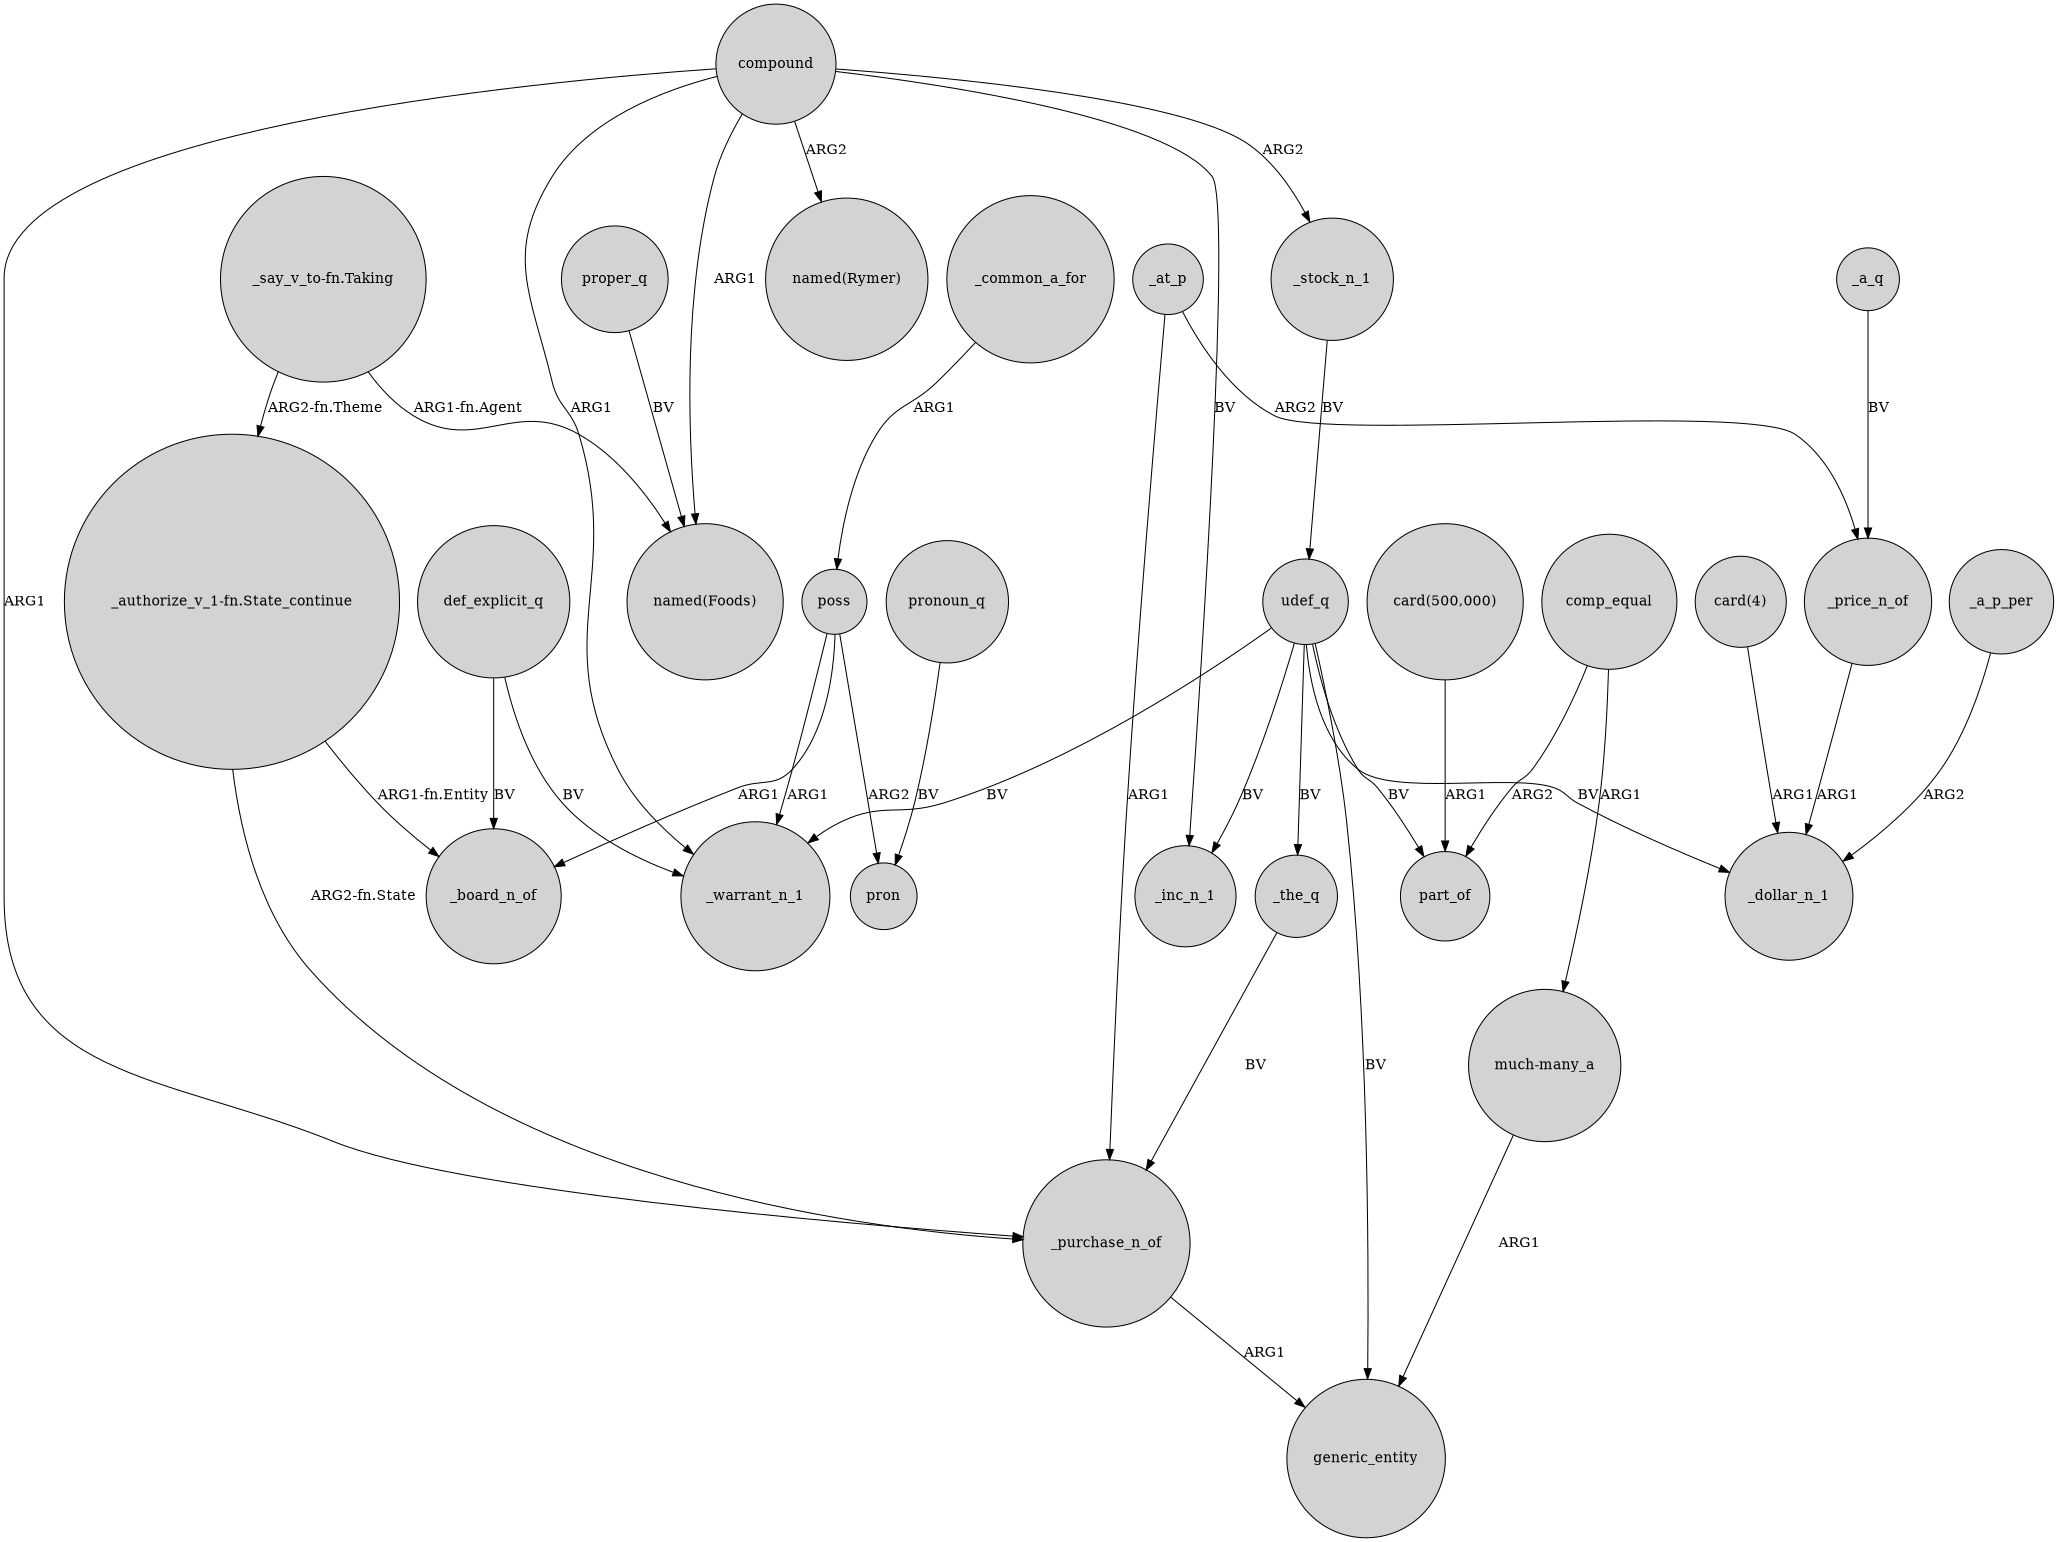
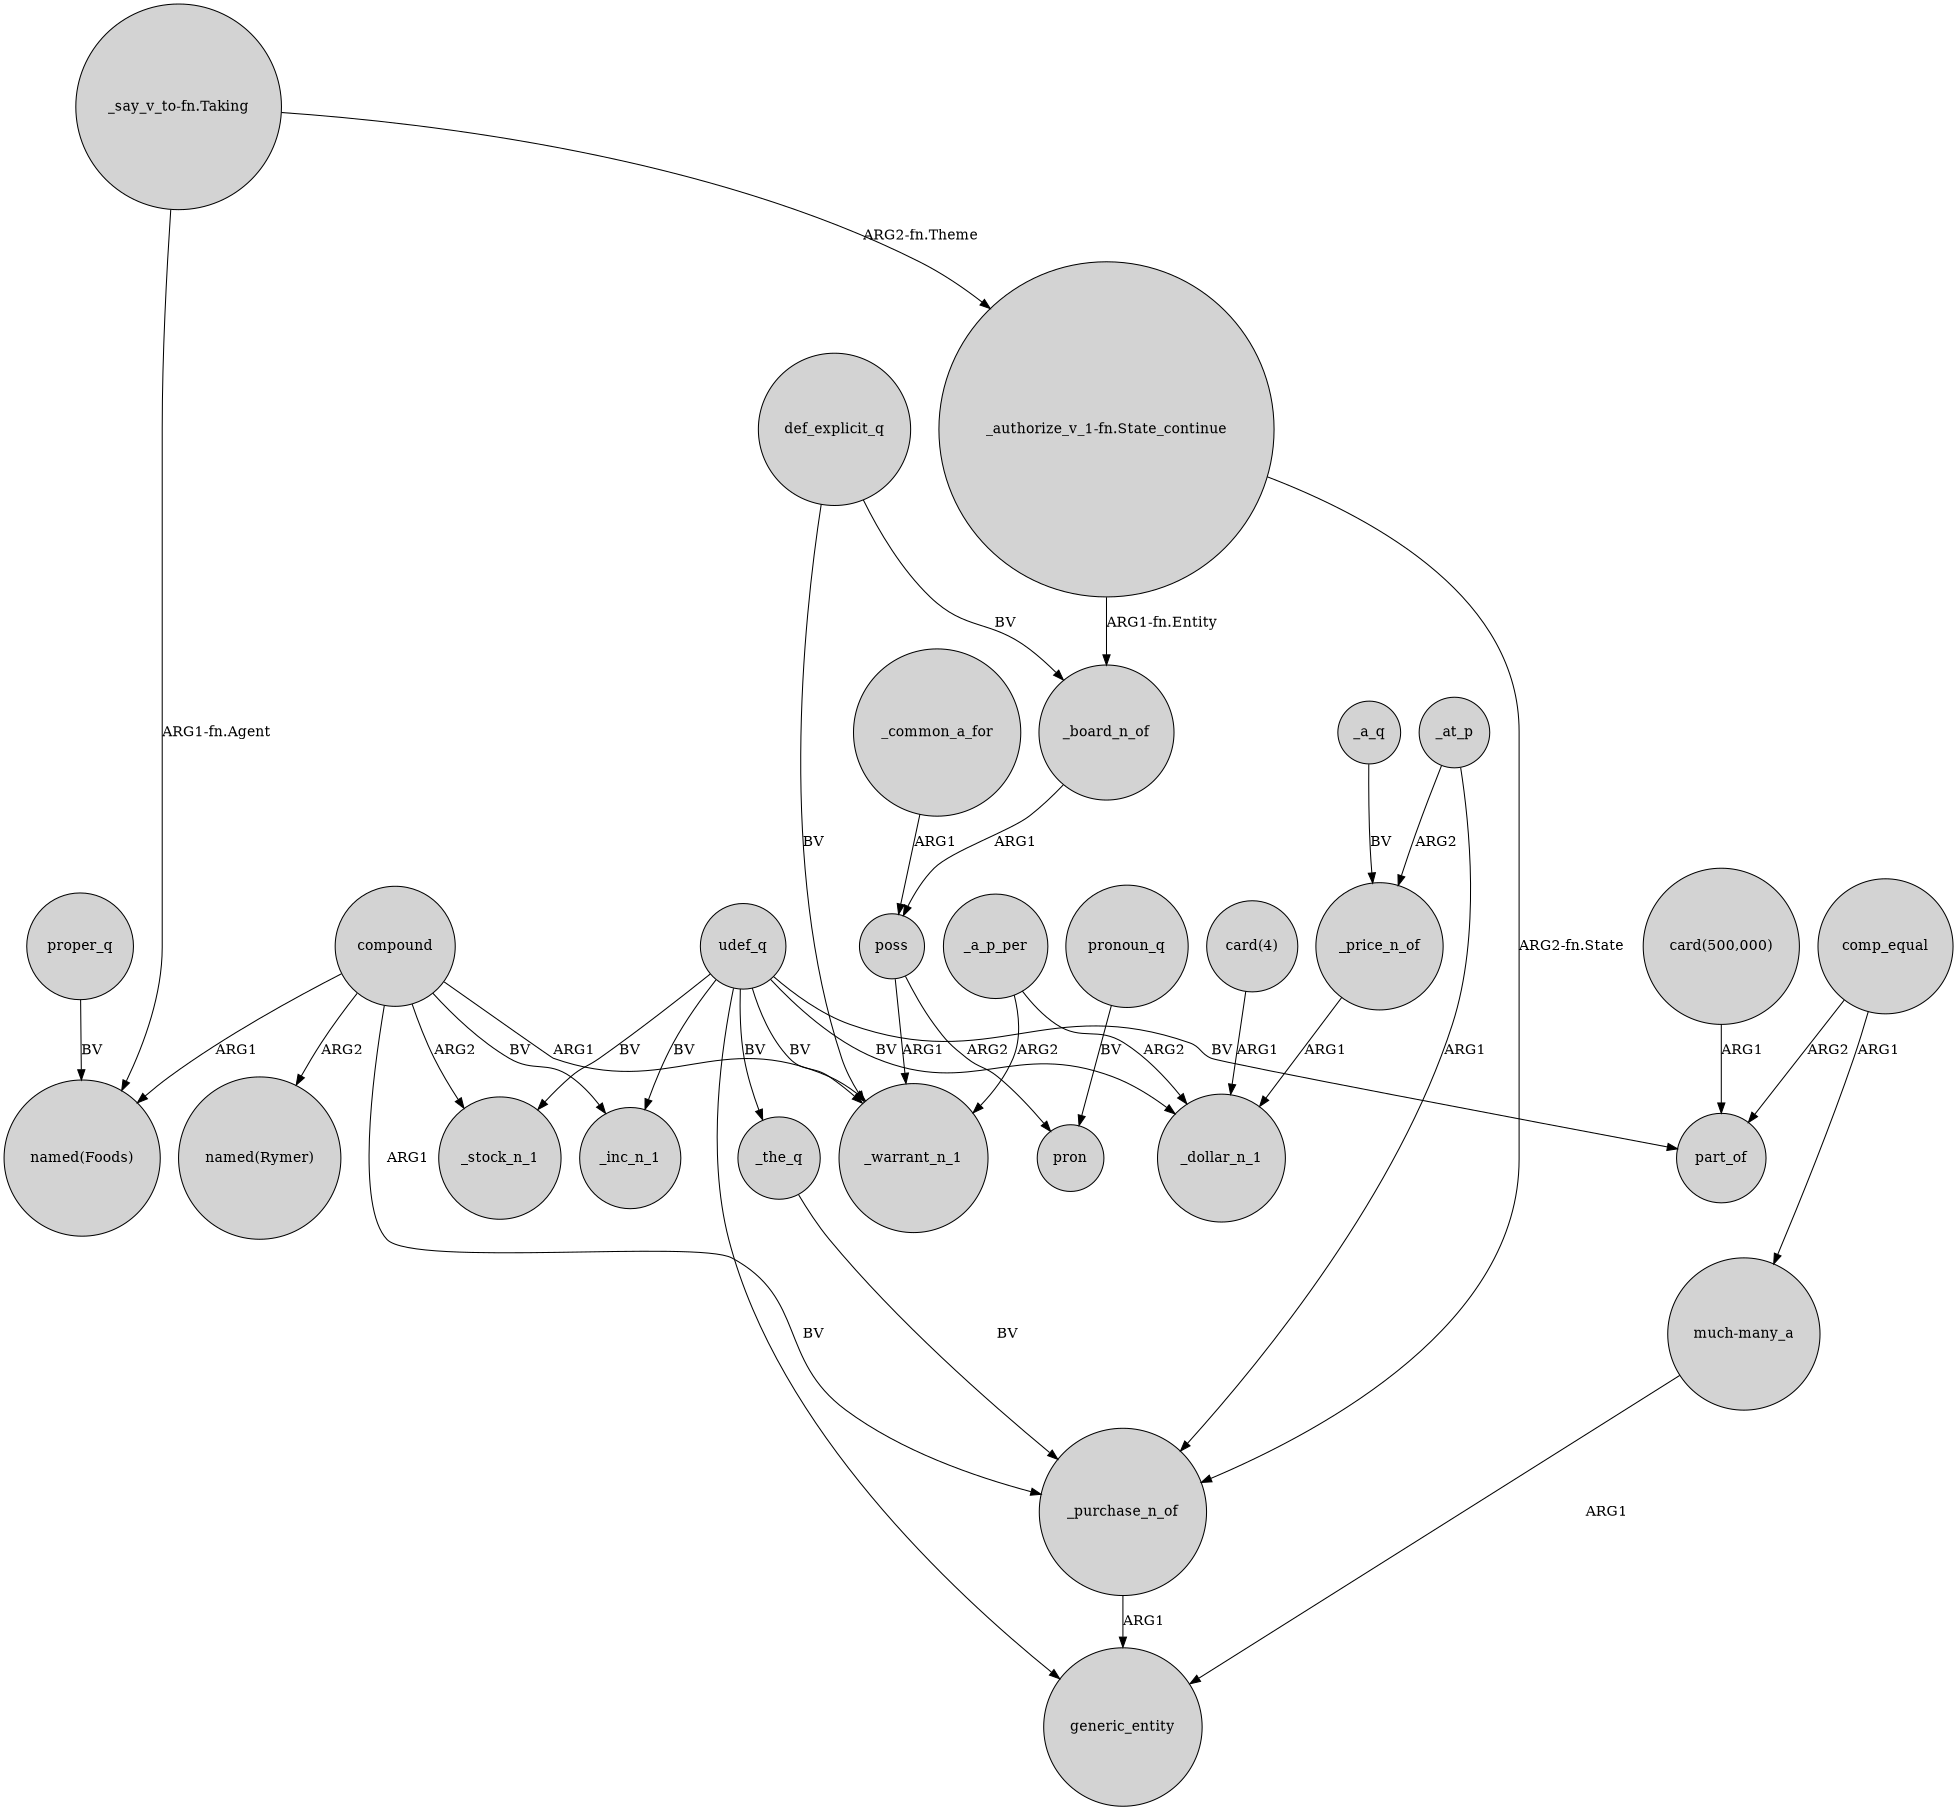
  digraph {
    node [shape=circle style=filled]
    compound
    "named(Foods)"
    _purchase_n_of
    _stock_n_1
    _warrant_n_1
    _inc_n_1
    "named(Rymer)"
    generic_entity
    def_explicit_q
    _board_n_of
    _common_a_for
    poss
    udef_q
    part_of
    _dollar_n_1
    _the_q
    "card(4)"
    "_authorize_v_1-fn.State_continue"
    "_say_v_to-fn.Taking"
    "card(500,000)"
    _price_n_of
    _a_p_per
    comp_equal
    "much-many_a"
    pronoun_q
    pron
    _at_p
    proper_q
    _a_q
    compound -> "named(Foods)" [label=ARG1]
    compound -> _purchase_n_of [label=ARG1]
    compound -> _stock_n_1 [label=ARG2]
    compound -> _warrant_n_1 [label=ARG1]
    compound -> _inc_n_1 [label=BV]
    compound -> "named(Rymer)" [label=ARG2]
    _purchase_n_of -> generic_entity [label=ARG1]
    def_explicit_q -> _warrant_n_1 [label=BV]
    def_explicit_q -> _board_n_of [label=BV]
    _common_a_for -> poss [label=ARG1]
    poss -> _warrant_n_1 [label=ARG1]
-   poss -> _board_n_of [label=ARG1]
+   _board_n_of -> poss [label=ARG1]
    poss -> pron [label=ARG2]
-   _stock_n_1 -> udef_q [label=BV]
+   udef_q -> _stock_n_1 [label=BV]
    udef_q -> _warrant_n_1 [label=BV]
    udef_q -> _inc_n_1 [label=BV]
    udef_q -> generic_entity [label=BV]
    udef_q -> part_of [label=BV]
    udef_q -> _dollar_n_1 [label=BV]
    udef_q -> _the_q [label=BV]
    _the_q -> _purchase_n_of [label=BV]
    "card(4)" -> _dollar_n_1 [label=ARG1]
    "_authorize_v_1-fn.State_continue" -> _purchase_n_of [label="ARG2-fn.State"]
    "_authorize_v_1-fn.State_continue" -> _board_n_of [label="ARG1-fn.Entity"]
    "_say_v_to-fn.Taking" -> "named(Foods)" [label="ARG1-fn.Agent"]
    "_say_v_to-fn.Taking" -> "_authorize_v_1-fn.State_continue" [label="ARG2-fn.Theme"]
    "card(500,000)" -> part_of [label=ARG1]
    _price_n_of -> _dollar_n_1 [label=ARG1]
+   _a_p_per -> _warrant_n_1 [label=ARG2]
    _a_p_per -> _dollar_n_1 [label=ARG2]
    comp_equal -> part_of [label=ARG2]
    comp_equal -> "much-many_a" [label=ARG1]
    "much-many_a" -> generic_entity [label=ARG1]
    pronoun_q -> pron [label=BV]
    _at_p -> _purchase_n_of [label=ARG1]
    _at_p -> _price_n_of [label=ARG2]
    proper_q -> "named(Foods)" [label=BV]
    _a_q -> _price_n_of [label=BV]
  }
